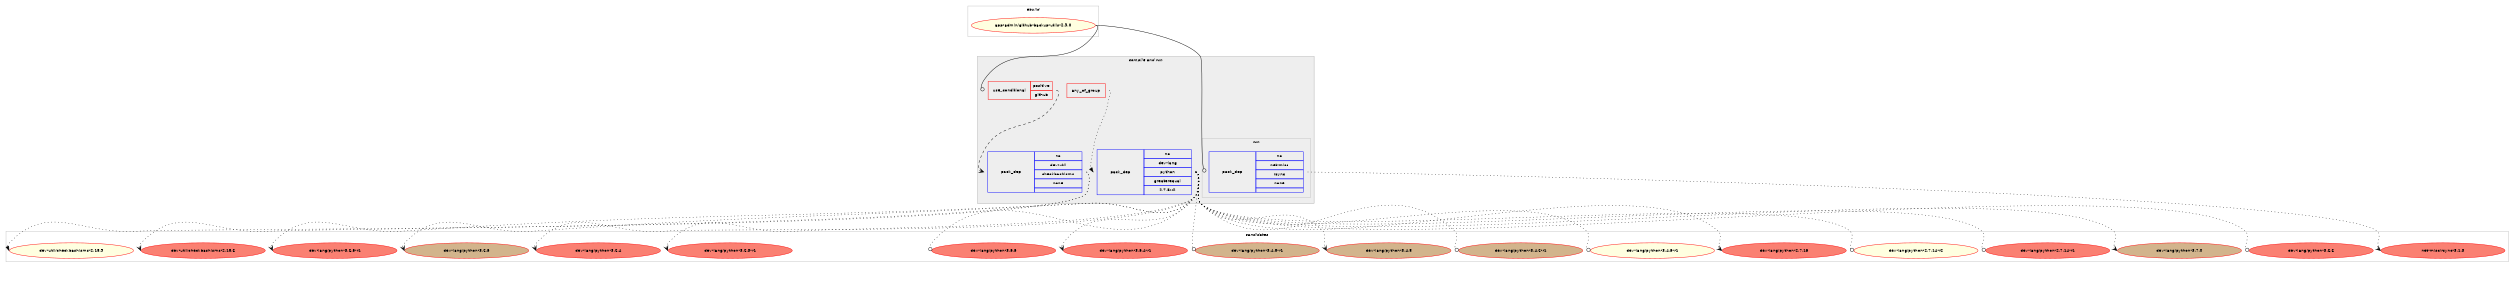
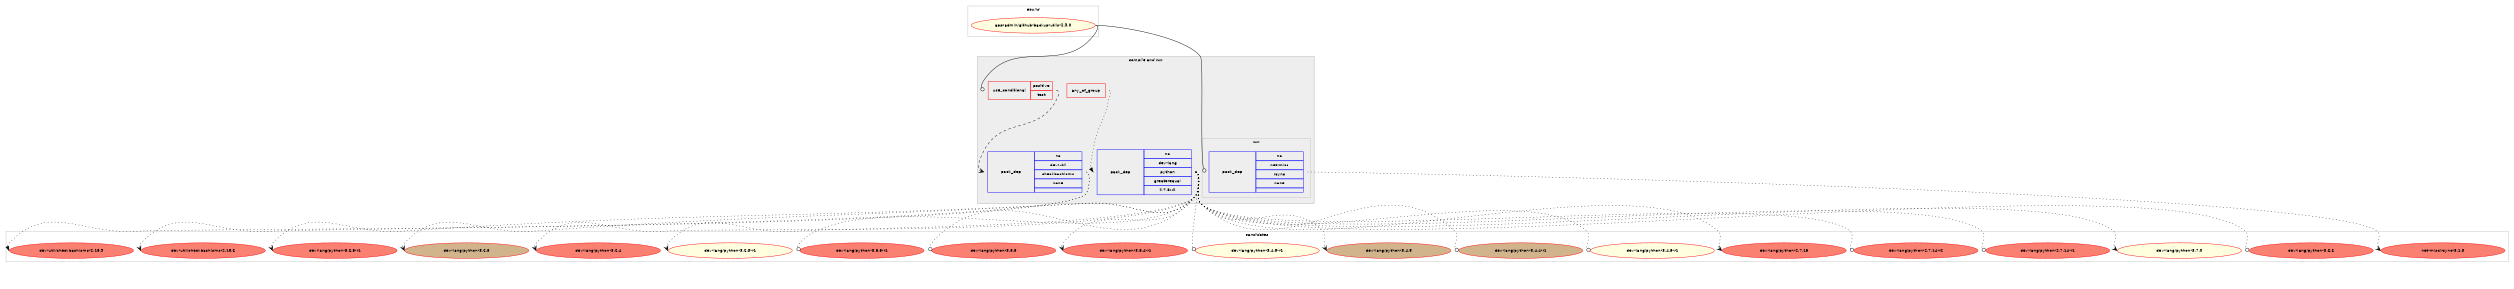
  digraph {
    compound=true
    concentrate=true
    fontname=Helvetica
    fontsize=10
    newrank=true
    rankdir=TB
    ranksep=1.5
    node [color=red fillcolor=salmon fontname=Helvetica fontsize=10 style=filled]
    edge [arrowhead=vee headport=w style=dotted tailport=e weight=100]
    n1 [fillcolor=lightyellow label="app-admin/github-backup-utils-2.9.0" width=4]
    n2 [color=blue label=<<TABLE BORDER="0" CELLBORDER="1" CELLSPACING="0" CELLPADDING="4" WIDTH="220"><TR><TD ROWSPAN="6" CELLPADDING="30">pack_dep</TD></TR><TR><TD WIDTH="110">no</TD></TR><TR><TD>dev-util</TD></TR><TR><TD>checkbashisms</TD></TR><TR><TD>none</TD></TR><TR><TD></TD></TR></TABLE>> shape=none fillcolor="" style=""]
    n3 [color=blue label=<<TABLE BORDER="0" CELLBORDER="1" CELLSPACING="0" CELLPADDING="4" WIDTH="220"><TR><TD ROWSPAN="6" CELLPADDING="30">pack_dep</TD></TR><TR><TD WIDTH="110">no</TD></TR><TR><TD>dev-lang</TD></TR><TR><TD>python</TD></TR><TR><TD>greaterequal</TD></TR><TR><TD>2.7.5-r2</TD></TR></TABLE>> shape=none fillcolor="" style=""]
    n4 [label=<<TABLE BORDER="0" CELLBORDER="1" CELLSPACING="0" CELLPADDING="4"><TR><TD CELLPADDING="10">any_of_group</TD></TR></TABLE>> shape=none fillcolor="" style=""]
-   n5 [label=<<TABLE BORDER="0" CELLBORDER="1" CELLSPACING="0" CELLPADDING="4"><TR><TD ROWSPAN="3" CELLPADDING="10">use_conditional</TD></TR><TR><TD>positive</TD></TR><TR><TD>github</TD></TR></TABLE>> shape=none fillcolor="" style=""]
+   n5 [label=<<TABLE BORDER="0" CELLBORDER="1" CELLSPACING="0" CELLPADDING="4"><TR><TD ROWSPAN="3" CELLPADDING="10">use_conditional</TD></TR><TR><TD>positive</TD></TR><TR><TD>test</TD></TR></TABLE>> shape=none fillcolor="" style=""]
    n6 [color=blue label=<<TABLE BORDER="0" CELLBORDER="1" CELLSPACING="0" CELLPADDING="4" WIDTH="220"><TR><TD ROWSPAN="6" CELLPADDING="30">pack_dep</TD></TR><TR><TD WIDTH="110">no</TD></TR><TR><TD>net-misc</TD></TR><TR><TD>rsync</TD></TR><TR><TD>none</TD></TR><TR><TD></TD></TR></TABLE>> shape=none fillcolor="" style=""]
    n7 [label="dev-util/checkbashisms-2.18.6" width=4]
-   n8 [fillcolor=lightyellow label="dev-util/checkbashisms-2.18.9" width=4]
+   n8 [label="dev-util/checkbashisms-2.18.9" width=4]
    n9 [label="dev-lang/python-2.7.14-r1" width=4]
-   n10 [fillcolor=lightyellow label="dev-lang/python-2.7.14-r2" width=4]
+   n10 [label="dev-lang/python-2.7.14-r2" width=4]
    n11 [label="dev-lang/python-2.7.15" width=4]
    n12 [fillcolor=lightyellow label="dev-lang/python-3.4.5-r1" width=4]
-   n13 [fillcolor=tan label="dev-lang/python-3.4.6-r1" width=4]
+   n13 [fillcolor=tan label="dev-lang/python-3.4.4-r1" width=4]
    n14 [fillcolor=tan label="dev-lang/python-3.4.8" width=4]
-   n15 [fillcolor=tan label="dev-lang/python-3.4.8-r1" width=4]
+   n15 [fillcolor=lightyellow label="dev-lang/python-3.4.8-r1" width=4]
    n16 [label="dev-lang/python-3.5.4-r1" width=4]
    n17 [label="dev-lang/python-3.5.5" width=4]
-   n19 [label="dev-lang/python-3.6.3-r1" width=4]
+   n18 [label="dev-lang/python-3.5.5-r1" width=4]
+   n19 [fillcolor=lightyellow label="dev-lang/python-3.6.3-r1" width=4]
    n20 [label="dev-lang/python-3.6.4" width=4]
    n21 [fillcolor=tan label="dev-lang/python-3.6.5" width=4]
    n22 [label="dev-lang/python-3.6.5-r1" width=4]
    n23 [label="dev-lang/python-3.6.6" width=4]
-   n24 [fillcolor=tan label="dev-lang/python-3.7.0" width=4]
+   n24 [fillcolor=lightyellow label="dev-lang/python-3.7.0" width=4]
    n25 [label="net-misc/rsync-3.1.3" width=4]
    subgraph cluster_1 {
      color=gray
      label=<<i>ebuild</i>>
      rank=same
      n1
    }
    subgraph cluster_2 {
      color=gray
      label=<<i>dependencies</i>>
      subgraph cluster_3 {
        color=gray
        fillcolor="#eeeeee"
        label=<<i>compile</i>>
        style=filled
        subgraph sub_4 {
          color=gray
          fillcolor="#eeeeee"
          label=<<i>compile</i>>
          style=filled
          n5
          subgraph sub_5 {
            color=gray
            fillcolor="#eeeeee"
            label=<<i>compile</i>>
            style=filled
            n2
          }
          subgraph sub_6 {
            color=gray
            fillcolor="#eeeeee"
            label=<<i>compile</i>>
            style=filled
            n4
            subgraph sub_7 {
              color=gray
              fillcolor="#eeeeee"
              label=<<i>compile</i>>
              style=filled
              n3
            }
          }
        }
      }
      subgraph cluster_8 {
        color=gray
        fillcolor="#eeeeee"
        label=<<i>compile and run</i>>
        style=filled
      }
      subgraph cluster_9 {
        color=gray
        fillcolor="#eeeeee"
        label=<<i>run</i>>
        style=filled
        subgraph sub_10 {
          color=gray
          fillcolor="#eeeeee"
          label=<<i>run</i>>
          style=filled
          n6
        }
      }
    }
    subgraph cluster_11 {
      color=gray
      label=<<i>candidates</i>>
      rank=same
      subgraph sub_12 {
        color=black
        label=<<i>candidates</i>>
        nodesep=1
        rank=same
        n7
        n8
      }
      subgraph sub_13 {
        color=black
        label=<<i>candidates</i>>
        nodesep=1
        rank=same
        n9
        n10
        n11
        n12
        n13
        n14
        n15
        n16
        n17
+       n18
        n19
        n20
        n21
        n22
        n23
        n24
      }
      subgraph sub_14 {
        color=black
        label=<<i>candidates</i>>
        nodesep=1
        rank=same
        n25
      }
    }
    n1 -> n5 [arrowhead=odot style=solid weight=20]
    n1 -> n6 [arrowhead=odot style=solid weight=20]
    n2 -> n7
    n2 -> n8 [arrowhead=normal]
    n3 -> n9 [arrowhead=odot]
    n3 -> n10 [arrowhead=odot]
    n3 -> n11
    n3 -> n12 [arrowhead=odot]
    n3 -> n13 [arrowhead=odot]
    n3 -> n14
    n3 -> n15 [arrowhead=odot]
    n3 -> n16
    n3 -> n17 [arrowhead=odot]
+   n3 -> n18 [arrowhead=odot]
    n3 -> n19
    n3 -> n20
    n3 -> n21
    n3 -> n22
    n3 -> n23 [arrowhead=odot]
    n3 -> n24
    n4 -> n3 [arrowhead=normal weight=20]
    n5 -> n2 [style=dashed weight=20]
    n6 -> n25
  }
